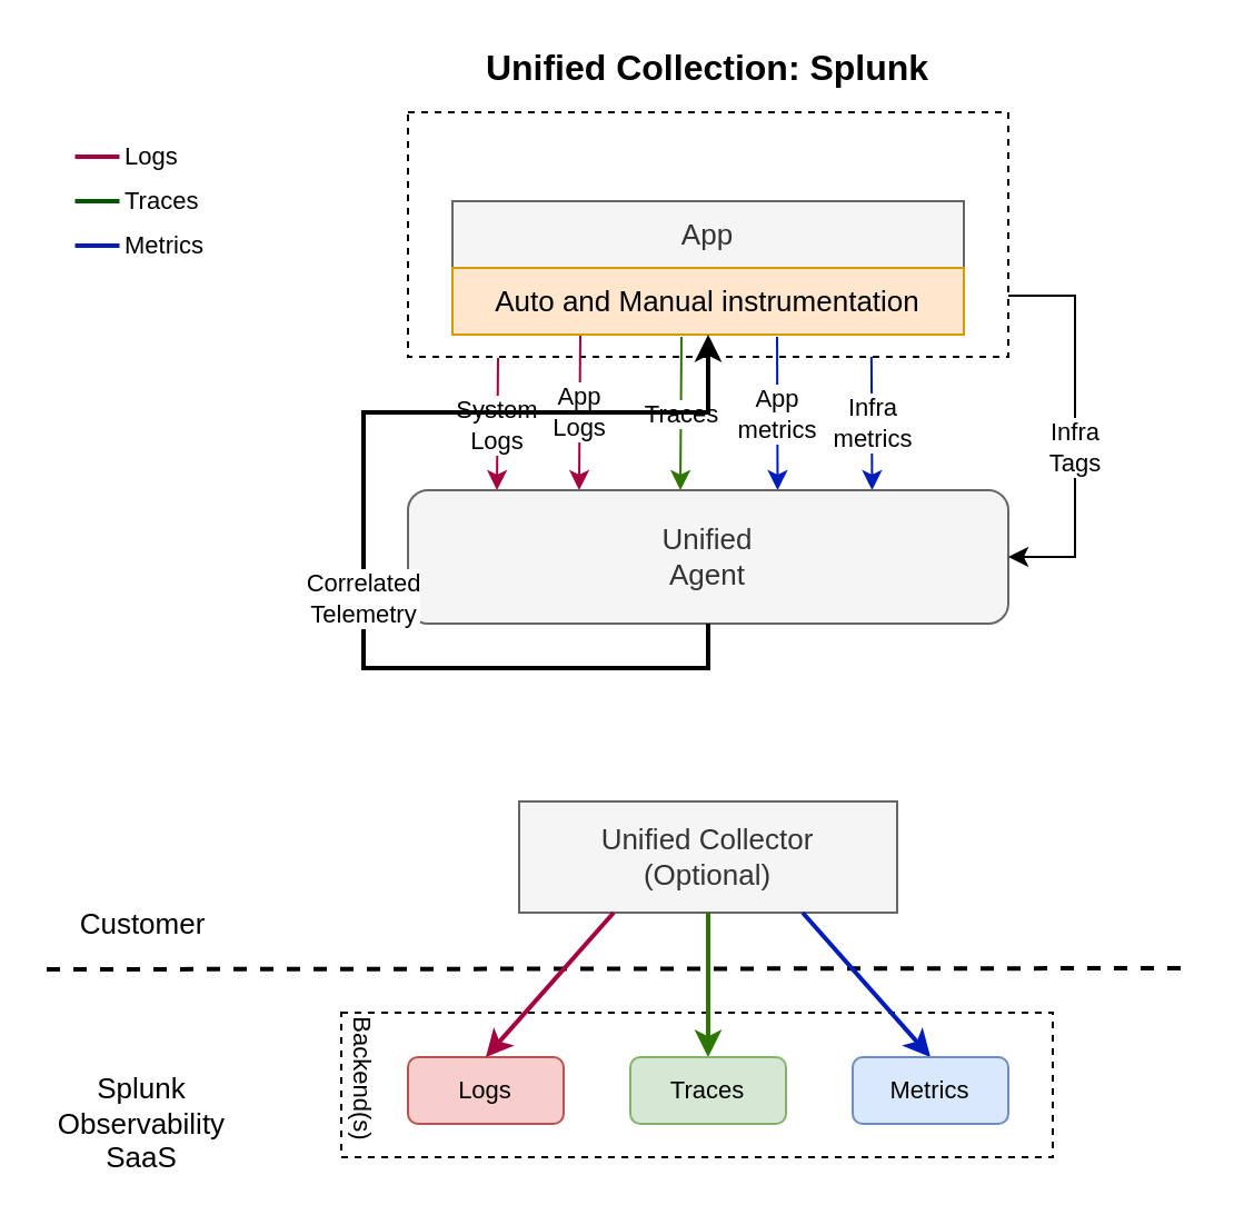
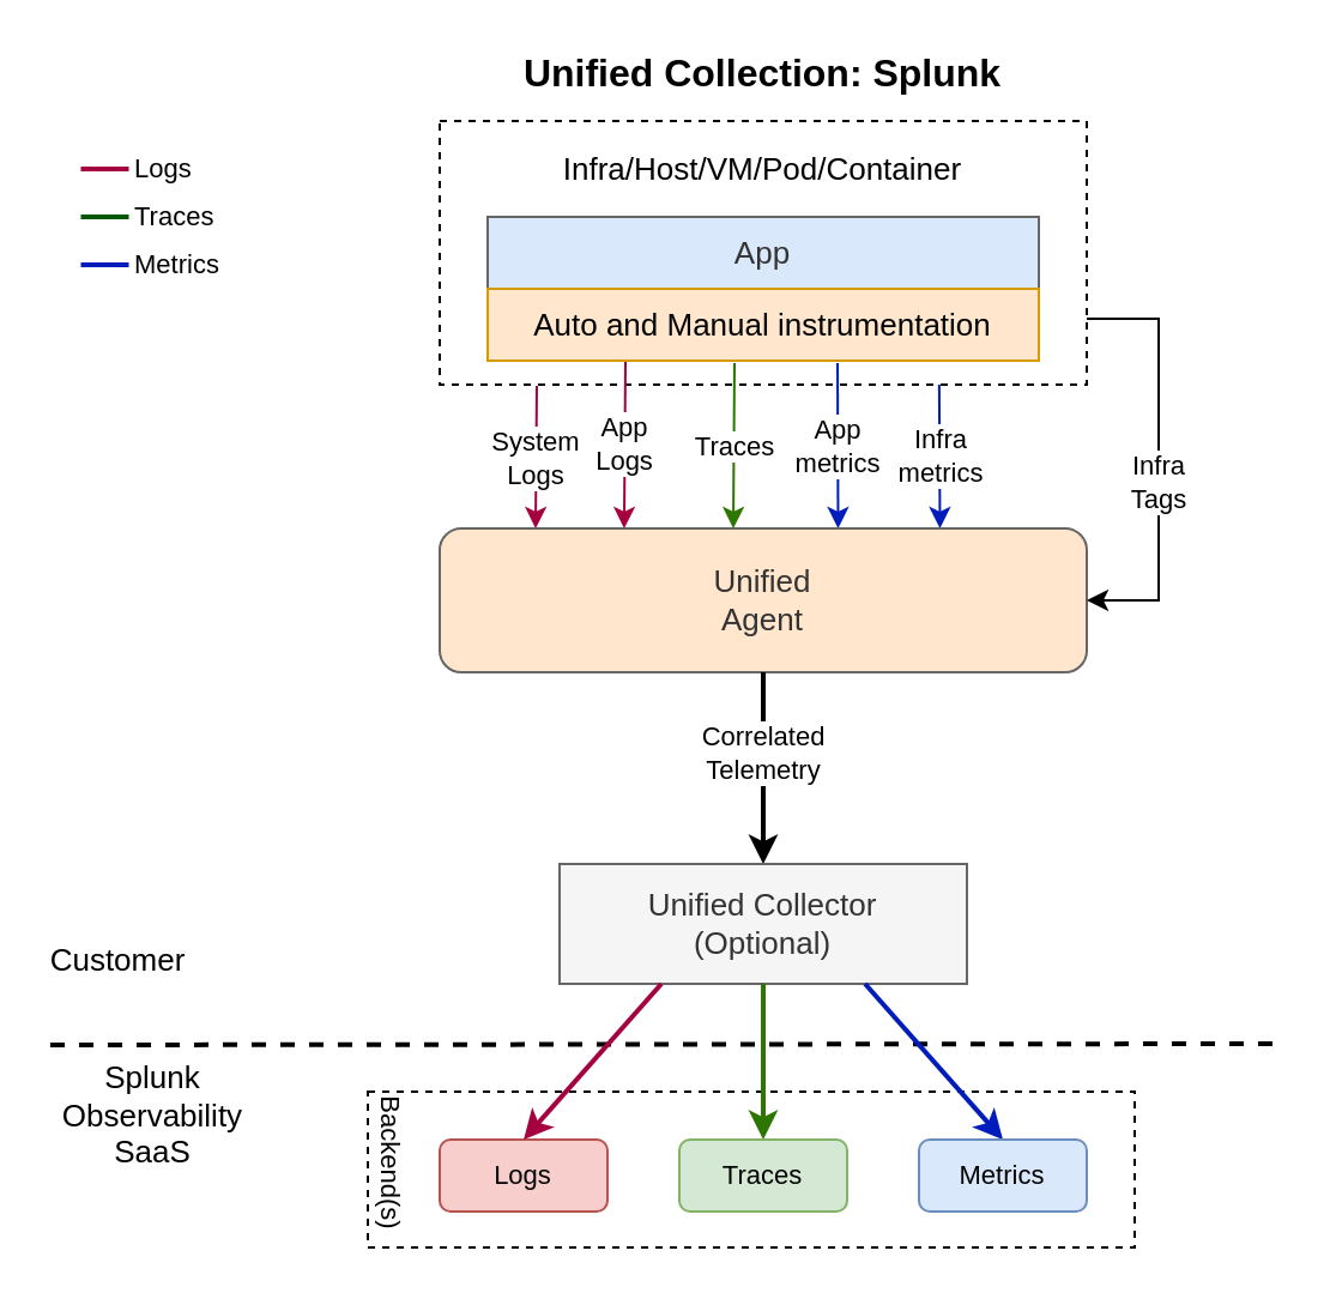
  <mxCell id="0" />
  <mxCell id="1" parent="0" />
  <mxCell id="2" value="" style="rounded=0;whiteSpace=wrap;html=1;fontSize=12;dashed=1;" vertex="1" parent="1"><mxGeometry x="153" y="455" width="320" height="65" as="geometry" /></mxCell>
  <mxCell id="3" value="" style="endArrow=none;dashed=1;html=1;strokeWidth=2;" edge="1" parent="1"><mxGeometry width="50" height="50" relative="1" as="geometry"><mxPoint x="20.5" y="435.5" as="sourcePoint" /><mxPoint x="533" y="435" as="targetPoint" /></mxGeometry></mxCell>
  <mxCell id="4" value="&lt;div&gt;Infra&lt;/div&gt;&lt;div&gt;metrics&lt;br&gt;&lt;/div&gt;" style="rounded=0;orthogonalLoop=1;jettySize=auto;html=1;exitX=0.772;exitY=1;exitDx=0;exitDy=0;exitPerimeter=0;entryX=0.75;entryY=0;entryDx=0;entryDy=0;fillColor=#0050ef;strokeColor=#001DBC;" edge="1" parent="1" source="6"><mxGeometry relative="1" as="geometry"><mxPoint x="391.75" y="220" as="targetPoint" /></mxGeometry></mxCell>
  <mxCell id="5" value="&lt;div&gt;System&lt;/div&gt;&lt;div&gt;Logs&lt;br&gt;&lt;/div&gt;" style="rounded=0;orthogonalLoop=1;jettySize=auto;html=1;exitX=0.15;exitY=1.005;exitDx=0;exitDy=0;entryX=0.143;entryY=0;entryDx=0;entryDy=0;entryPerimeter=0;labelBackgroundColor=#ffffff;fontSize=11;exitPerimeter=0;fillColor=#d80073;strokeColor=#A50040;" edge="1" parent="1" source="6"><mxGeometry relative="1" as="geometry"><mxPoint x="223.01" y="220" as="targetPoint" /></mxGeometry></mxCell>
  <mxCell id="6" value="" style="rounded=0;whiteSpace=wrap;html=1;fontSize=12;dashed=1;" vertex="1" parent="1"><mxGeometry x="183" y="50" width="270" height="110" as="geometry" /></mxCell>
- <mxCell id="7" value="App" style="rounded=0;whiteSpace=wrap;html=1;fillColor=#f5f5f5;strokeColor=#666666;fontSize=13;fontColor=#333333;" vertex="1" parent="1"><mxGeometry x="203" y="90" width="230" height="30" as="geometry" /></mxCell>
+ <mxCell id="7" value="App" style="rounded=0;whiteSpace=wrap;html=1;fillColor=#dae8fc;strokeColor=#666666;fontSize=13;fontColor=#333333;" vertex="1" parent="1"><mxGeometry x="203" y="90" width="230" height="30" as="geometry" /></mxCell>
  <mxCell id="8" value="&lt;div&gt;App&lt;/div&gt;&lt;div&gt;Logs&lt;/div&gt;" style="rounded=0;orthogonalLoop=1;jettySize=auto;html=1;exitX=0.25;exitY=1;exitDx=0;exitDy=0;entryX=0.671;entryY=0;entryDx=0;entryDy=0;entryPerimeter=0;fillColor=#d80073;strokeColor=#A50040;" edge="1" parent="1" source="10"><mxGeometry relative="1" as="geometry"><mxPoint x="259.97" y="220" as="targetPoint" /></mxGeometry></mxCell>
  <mxCell id="9" value="&lt;div&gt;App&lt;/div&gt;&lt;div&gt;metrics&lt;br&gt;&lt;/div&gt;" style="rounded=0;orthogonalLoop=1;jettySize=auto;html=1;entryX=0.25;entryY=0;entryDx=0;entryDy=0;fillColor=#0050ef;strokeColor=#001DBC;" edge="1" parent="1"><mxGeometry relative="1" as="geometry"><mxPoint x="349" y="151" as="sourcePoint" /><mxPoint x="349.25" y="220" as="targetPoint" /></mxGeometry></mxCell>
  <mxCell id="10" value="Auto and Manual instrumentation" style="rounded=0;whiteSpace=wrap;html=1;fillColor=#ffe6cc;strokeColor=#d79b00;fontSize=13;" vertex="1" parent="1"><mxGeometry x="203" y="120" width="230" height="30" as="geometry" /></mxCell>
+ <mxCell id="11" value="Infra/Host/VM/Pod/Container" style="text;html=1;strokeColor=none;fillColor=none;align=center;verticalAlign=middle;whiteSpace=wrap;rounded=0;fontSize=13;" vertex="1" parent="1"><mxGeometry x="233" y="60" width="170" height="20" as="geometry" /></mxCell>
  <mxCell id="12" value="Logs" style="rounded=1;whiteSpace=wrap;html=1;fillColor=#f8cecc;strokeColor=#b85450;fontStyle=0;fontSize=11;" vertex="1" parent="1"><mxGeometry x="183" y="475" width="70" height="30" as="geometry" /></mxCell>
- <mxCell id="13" value="&lt;font style=&quot;font-size: 13px&quot;&gt;Customer&lt;/font&gt;" style="text;html=1;strokeColor=none;fillColor=none;align=center;verticalAlign=middle;whiteSpace=wrap;rounded=0;fontSize=13;" vertex="1" parent="1"><mxGeometry x="43.5" y="405" width="40" height="20" as="geometry" /></mxCell>
- <mxCell id="14" value="&lt;div&gt;Splunk&lt;/div&gt;&lt;div&gt;Observability&lt;/div&gt;&lt;div&gt;SaaS&lt;/div&gt;" style="text;html=1;strokeColor=none;fillColor=none;align=center;verticalAlign=middle;whiteSpace=wrap;rounded=0;fontSize=13;" vertex="1" parent="1"><mxGeometry x="23" y="495" width="81" height="20" as="geometry" /></mxCell>
+ <mxCell id="13" value="&lt;font style=&quot;font-size: 13px&quot;&gt;Customer&lt;/font&gt;" style="text;html=1;strokeColor=none;fillColor=none;align=center;verticalAlign=middle;whiteSpace=wrap;rounded=0;fontSize=13;" vertex="1" parent="1"><mxGeometry x="28.5" y="390" width="40" height="20" as="geometry" /></mxCell>
+ <mxCell id="14" value="&lt;div&gt;Splunk&lt;/div&gt;&lt;div&gt;Observability&lt;/div&gt;&lt;div&gt;SaaS&lt;/div&gt;" style="text;html=1;strokeColor=none;fillColor=none;align=center;verticalAlign=middle;whiteSpace=wrap;rounded=0;fontSize=13;" vertex="1" parent="1"><mxGeometry x="23" y="455" width="81" height="20" as="geometry" /></mxCell>
  <mxCell id="15" value="Traces" style="rounded=0;orthogonalLoop=1;jettySize=auto;html=1;entryX=0.5;entryY=0;entryDx=0;entryDy=0;fillColor=#60a917;strokeColor=#2D7600;" edge="1" parent="1"><mxGeometry relative="1" as="geometry"><mxPoint x="306" y="151" as="sourcePoint" /><mxPoint x="305.5" y="220" as="targetPoint" /></mxGeometry></mxCell>
- <mxCell id="16" value="Unified &lt;br style=&quot;font-size: 11px&quot;&gt; Agent" style="rounded=1;whiteSpace=wrap;html=1;fillColor=#f5f5f5;strokeColor=#666666;fontSize=13;fontColor=#333333;" vertex="1" parent="1"><mxGeometry x="183" y="220" width="270" height="60" as="geometry" /></mxCell>
- <mxCell id="17" value="&lt;div&gt;Correlated&lt;/div&gt;&lt;div&gt;Telemetry&lt;br&gt;&lt;/div&gt;" style="edgeStyle=orthogonalEdgeStyle;rounded=0;orthogonalLoop=1;jettySize=auto;html=1;exitX=0.5;exitY=1;exitDx=0;exitDy=0;labelBackgroundColor=#ffffff;fontSize=11;strokeWidth=2;" edge="1" parent="1" source="16" target="10"><mxGeometry x="-0.143" relative="1" as="geometry"><mxPoint x="318" y="390" as="targetPoint" /><mxPoint x="318" y="330" as="sourcePoint" /><mxPoint as="offset" /></mxGeometry></mxCell>
+ <mxCell id="16" value="Unified &lt;br style=&quot;font-size: 11px&quot;&gt; Agent" style="rounded=1;whiteSpace=wrap;html=1;fillColor=#ffe6cc;strokeColor=#666666;fontSize=13;fontColor=#333333;" vertex="1" parent="1"><mxGeometry x="183" y="220" width="270" height="60" as="geometry" /></mxCell>
+ <mxCell id="17" value="&lt;div&gt;Correlated&lt;/div&gt;&lt;div&gt;Telemetry&lt;br&gt;&lt;/div&gt;" style="edgeStyle=orthogonalEdgeStyle;rounded=0;orthogonalLoop=1;jettySize=auto;html=1;exitX=0.5;exitY=1;exitDx=0;exitDy=0;entryX=0.5;entryY=0;entryDx=0;entryDy=0;labelBackgroundColor=#ffffff;fontSize=11;strokeWidth=2;" edge="1" parent="1" source="16" target="18"><mxGeometry x="-0.143" relative="1" as="geometry"><mxPoint x="318" y="390" as="targetPoint" /><mxPoint x="318" y="330" as="sourcePoint" /><mxPoint as="offset" /></mxGeometry></mxCell>
  <mxCell id="18" value="Unified Collector&lt;div&gt;(Optional)&lt;br&gt;&lt;/div&gt;" style="whiteSpace=wrap;html=1;fillColor=#f5f5f5;strokeColor=#666666;fontSize=13;fontColor=#333333;rounded=0;" vertex="1" parent="1"><mxGeometry x="233" y="360" width="170" height="50" as="geometry" /></mxCell>
  <mxCell id="19" style="rounded=0;orthogonalLoop=1;jettySize=auto;html=1;exitX=0.25;exitY=1;exitDx=0;exitDy=0;entryX=0.5;entryY=0;entryDx=0;entryDy=0;labelBackgroundColor=#ffffff;fontSize=11;fillColor=#d80073;strokeColor=#A50040;strokeWidth=2;" edge="1" parent="1" source="18" target="12"><mxGeometry relative="1" as="geometry"><mxPoint x="280.5" y="450" as="sourcePoint" /></mxGeometry></mxCell>
  <mxCell id="20" style="edgeStyle=orthogonalEdgeStyle;rounded=0;orthogonalLoop=1;jettySize=auto;html=1;exitX=0.5;exitY=1;exitDx=0;exitDy=0;entryX=0.5;entryY=0;entryDx=0;entryDy=0;labelBackgroundColor=#ffffff;fontSize=11;fillColor=#60a917;strokeColor=#2D7600;strokeWidth=2;" edge="1" parent="1" source="18" target="22"><mxGeometry relative="1" as="geometry"><mxPoint x="318" y="450" as="sourcePoint" /></mxGeometry></mxCell>
  <mxCell id="21" style="rounded=0;orthogonalLoop=1;jettySize=auto;html=1;exitX=0.75;exitY=1;exitDx=0;exitDy=0;entryX=0.5;entryY=0;entryDx=0;entryDy=0;labelBackgroundColor=#ffffff;fontSize=11;fillColor=#0050ef;strokeColor=#001DBC;strokeWidth=2;" edge="1" parent="1" source="18" target="23"><mxGeometry relative="1" as="geometry"><mxPoint x="355.5" y="450" as="sourcePoint" /></mxGeometry></mxCell>
  <mxCell id="22" value="Traces" style="rounded=1;whiteSpace=wrap;html=1;fillColor=#d5e8d4;strokeColor=#82b366;fontStyle=0;fontSize=11;" vertex="1" parent="1"><mxGeometry x="283" y="475" width="70" height="30" as="geometry" /></mxCell>
  <mxCell id="23" value="Metrics" style="rounded=1;whiteSpace=wrap;html=1;fillColor=#dae8fc;strokeColor=#6c8ebf;fontStyle=0;fontSize=11;" vertex="1" parent="1"><mxGeometry x="383" y="475" width="70" height="30" as="geometry" /></mxCell>
  <mxCell id="24" value="Backend(s)" style="text;html=1;strokeColor=none;fillColor=none;align=center;verticalAlign=middle;whiteSpace=wrap;rounded=0;fontSize=11;rotation=90;" vertex="1" parent="1"><mxGeometry x="133" y="475" width="60" height="20" as="geometry" /></mxCell>
  <mxCell id="25" value="Unified Collection: Splunk" style="text;html=1;strokeColor=none;fillColor=none;align=center;verticalAlign=middle;whiteSpace=wrap;rounded=0;fontSize=16;fontStyle=1" vertex="1" parent="1"><mxGeometry x="193" y="20" width="250" height="20" as="geometry" /></mxCell>
  <mxCell id="26" value="" style="endArrow=none;html=1;strokeWidth=2;fillColor=#d80073;strokeColor=#A50040;" edge="1" parent="1"><mxGeometry width="50" height="50" relative="1" as="geometry"><mxPoint x="33.25" y="70" as="sourcePoint" /><mxPoint x="53.25" y="70" as="targetPoint" /></mxGeometry></mxCell>
  <mxCell id="27" value="Logs" style="text;html=1;strokeColor=none;fillColor=none;align=left;verticalAlign=middle;whiteSpace=wrap;rounded=0;fontSize=11;" vertex="1" parent="1"><mxGeometry x="53.75" y="60" width="40" height="20" as="geometry" /></mxCell>
  <mxCell id="28" value="" style="endArrow=none;html=1;strokeWidth=2;fillColor=#008a00;strokeColor=#005700;" edge="1" parent="1"><mxGeometry width="50" height="50" relative="1" as="geometry"><mxPoint x="33.25" y="90" as="sourcePoint" /><mxPoint x="53.25" y="90" as="targetPoint" /></mxGeometry></mxCell>
  <mxCell id="29" value="Traces" style="text;html=1;strokeColor=none;fillColor=none;align=left;verticalAlign=middle;whiteSpace=wrap;rounded=0;fontSize=11;" vertex="1" parent="1"><mxGeometry x="53.75" y="80" width="40" height="20" as="geometry" /></mxCell>
  <mxCell id="30" value="" style="endArrow=none;html=1;strokeWidth=2;fillColor=#0050ef;strokeColor=#001DBC;" edge="1" parent="1"><mxGeometry width="50" height="50" relative="1" as="geometry"><mxPoint x="33.25" y="110" as="sourcePoint" /><mxPoint x="53.25" y="110" as="targetPoint" /></mxGeometry></mxCell>
  <mxCell id="31" value="Metrics" style="text;html=1;strokeColor=none;fillColor=none;align=left;verticalAlign=middle;whiteSpace=wrap;rounded=0;fontSize=11;" vertex="1" parent="1"><mxGeometry x="53.75" y="100" width="40" height="20" as="geometry" /></mxCell>
  <mxCell id="32" value="&lt;div&gt;Infra&lt;/div&gt;&lt;div&gt;Tags&lt;br&gt;&lt;/div&gt;" style="edgeStyle=orthogonalEdgeStyle;rounded=0;orthogonalLoop=1;jettySize=auto;html=1;entryX=1;entryY=0.5;entryDx=0;entryDy=0;labelBackgroundColor=#ffffff;strokeWidth=1;exitX=1;exitY=0.75;exitDx=0;exitDy=0;" edge="1" parent="1" source="6" target="16"><mxGeometry x="0.099" relative="1" as="geometry"><mxPoint x="440" y="160" as="sourcePoint" /><Array as="points"><mxPoint x="483" y="133" /><mxPoint x="483" y="250" /></Array><mxPoint as="offset" /><mxPoint x="393" y="275" as="targetPoint" /></mxGeometry></mxCell>
